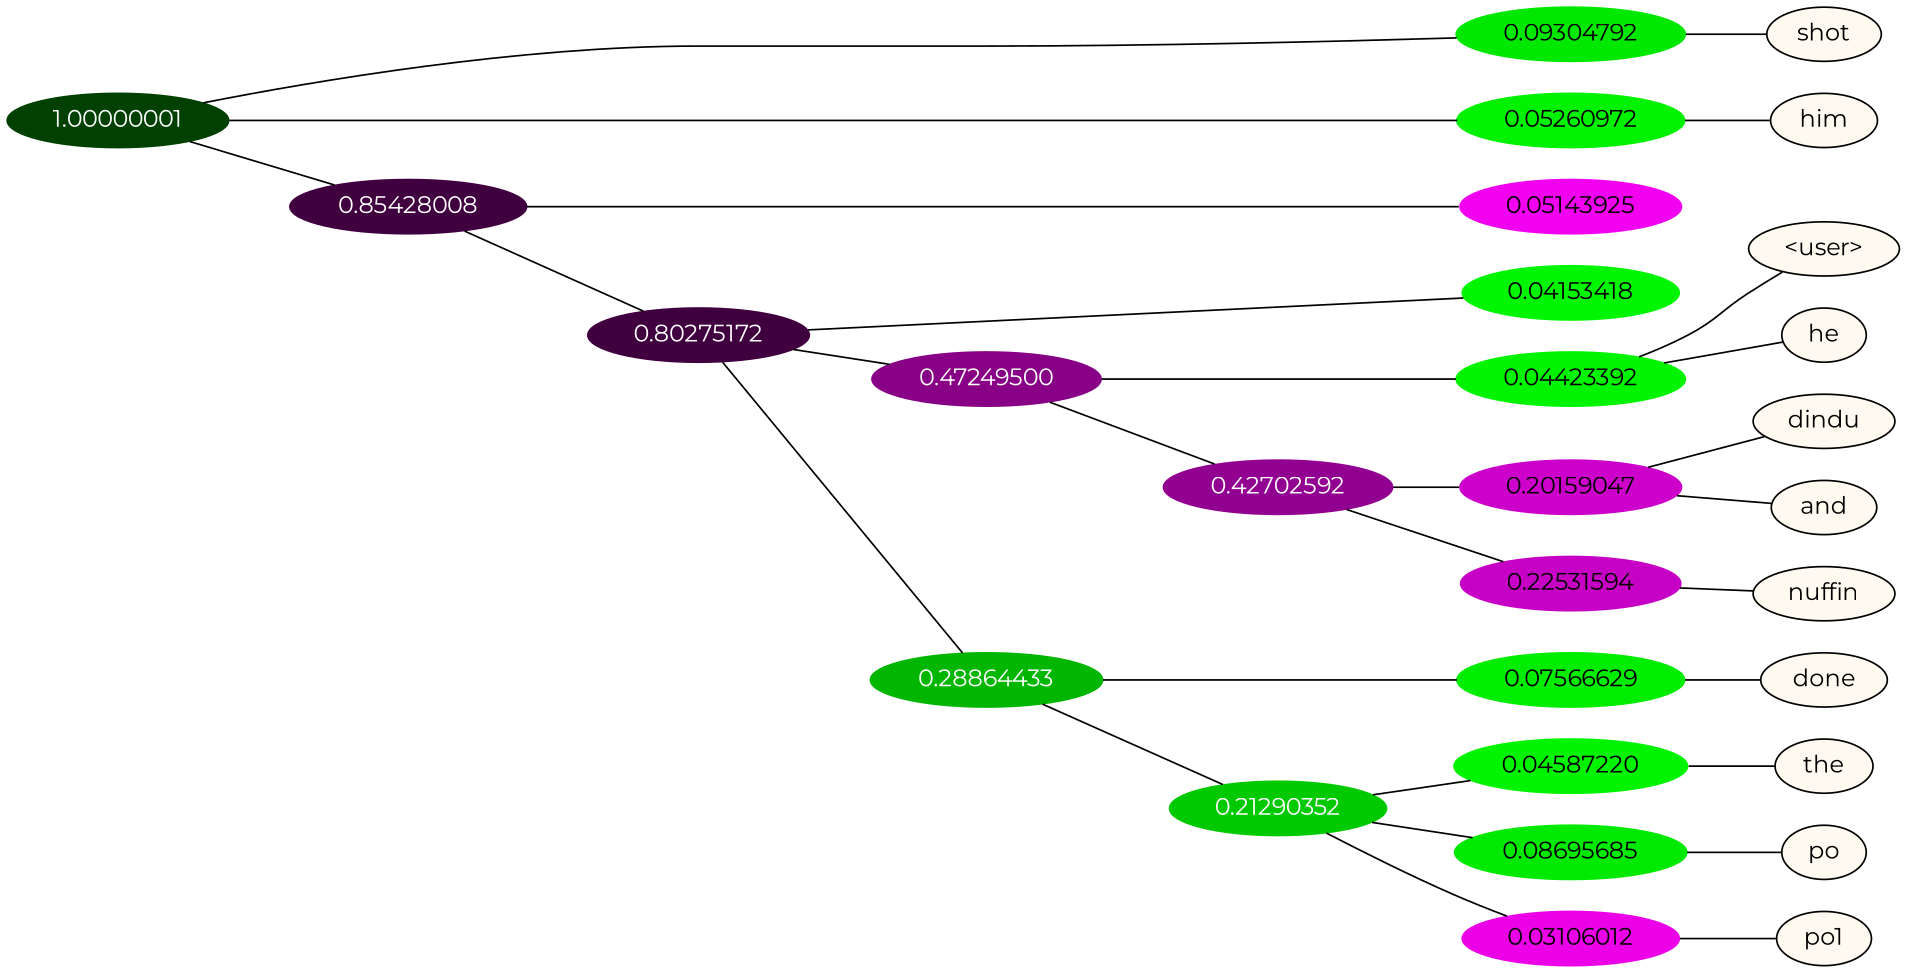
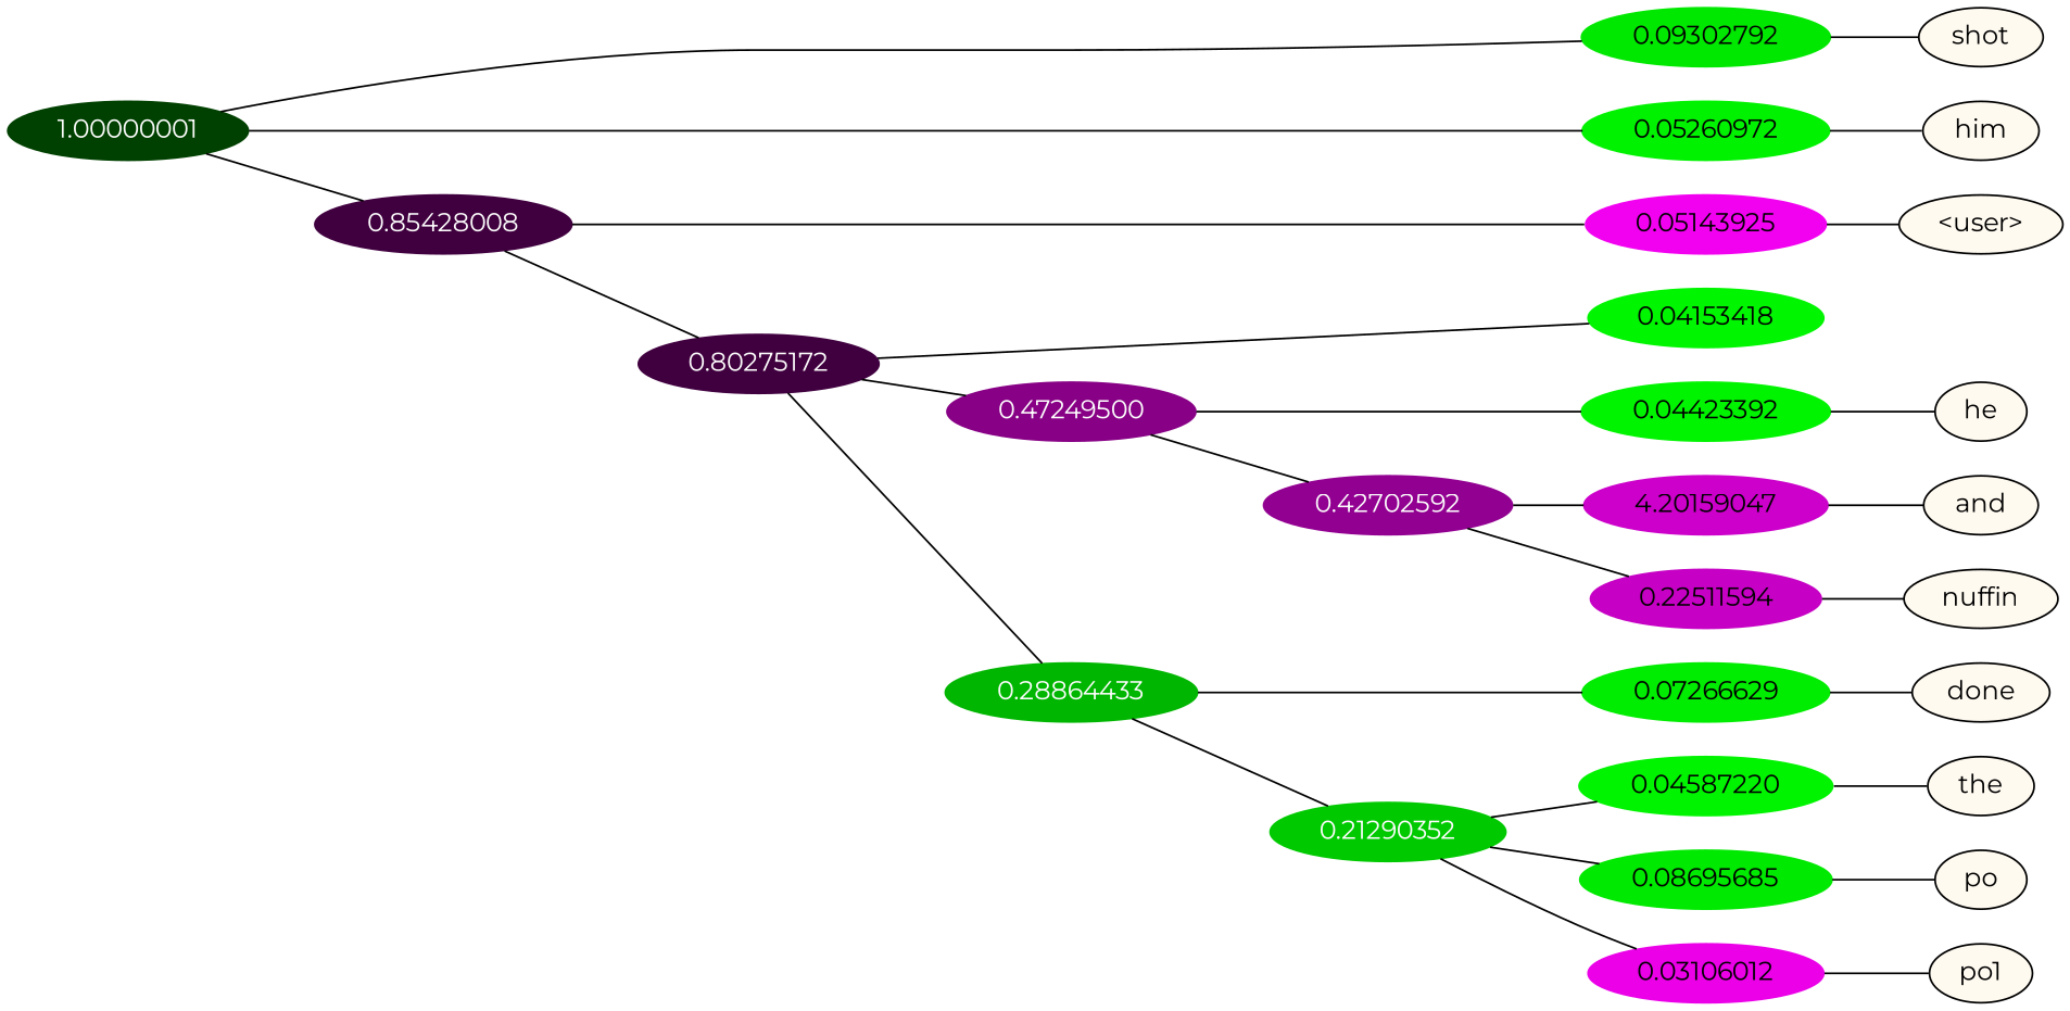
  graph {
    fontname=Montserrat
    rankdir=LR
    node [color=black fontname=Montserrat format=png nodesep=0.001 ordering=out overlap_scaling=0.01 ranksep=0.001 style=filled]
    edge [fontname=Montserrat]
    n1 [fillcolor=floralwhite height=0.15 label="\<user\>" style="filled,solid" width=0.15]
    n2 [fillcolor=floralwhite height=0.15 label=he style="filled,solid" width=0.15]
-   n3 [fillcolor=floralwhite height=0.15 label=dindu style="filled,solid" width=0.15]
    n4 [fillcolor=floralwhite height=0.15 label=nuffin style="filled,solid" width=0.15]
    n5 [fillcolor=floralwhite height=0.15 label=and style="filled,solid" width=0.15]
    n6 [fillcolor=floralwhite height=0.15 label=the style="filled,solid" width=0.15]
    n7 [fillcolor=floralwhite height=0.15 label=po style="filled,solid" width=0.15]
    n8 [fillcolor=floralwhite height=0.15 label=po1 style="filled,solid" width=0.15]
    n9 [fillcolor=floralwhite height=0.15 label=done style="filled,solid" width=0.15]
    n10 [fillcolor=floralwhite height=0.15 label=shot style="filled,solid" width=0.15]
    n11 [fillcolor=floralwhite height=0.15 label=him style="filled,solid" width=0.15]
    n12 [color="0.835 1.000 0.949" fontcolor=black height=0.15 label=0.05143925 width=0.15]
    n13 [color="0.334 1.000 0.955" fontcolor=black height=0.15 label=0.04423392 width=0.15]
-   n14 [color="0.835 1.000 0.798" fontcolor=black height=0.15 label=0.20159047 width=0.15]
-   n15 [color="0.835 1.000 0.775" fontcolor=black height=0.15 label=0.22531594 width=0.15]
+   n14 [color="0.835 1.000 0.798" fontcolor=black height=0.15 label=4.20159047 width=0.15]
+   n15 [color="0.835 1.000 0.775" fontcolor=black height=0.15 label=0.22511594 width=0.15]
    n16 [color="0.334 1.000 0.958" fontcolor=black height=0.15 label=0.04153418 width=0.15]
    n17 [color="0.334 1.000 0.954" fontcolor=black height=0.15 label=0.04587220 width=0.15]
    n18 [color="0.334 1.000 0.914" fontcolor=black height=0.15 label=0.08695685 width=0.15]
    n19 [color="0.835 1.000 0.919" fontcolor=black height=0.15 label=0.03106012 width=0.15]
-   n20 [color="0.334 1.000 0.924" fontcolor=black height=0.15 label=0.07566629 width=0.15]
-   n21 [color="0.334 1.000 0.907" fontcolor=black height=0.15 label=0.09304792 width=0.15]
+   n20 [color="0.334 1.000 0.924" fontcolor=black height=0.15 label=0.07266629 width=0.15]
+   n21 [color="0.334 1.000 0.907" fontcolor=black height=0.15 label=0.09302792 width=0.15]
    n22 [color="0.334 1.000 0.947" fontcolor=black height=0.15 label=0.05260972 width=0.15]
    n23 [color="0.334 1.000 0.250" fontcolor=grey99 height=0.15 label=1.00000001 width=0.15]
    n24 [color="0.835 1.000 0.250" fontcolor=grey99 height=0.15 label=0.85428008 width=0.15]
    n25 [color="0.835 1.000 0.250" fontcolor=grey99 height=0.15 label=0.80275172 width=0.15]
    n26 [color="0.835 1.000 0.528" fontcolor=grey99 height=0.15 label=0.47249500 width=0.15]
    n27 [color="0.334 1.000 0.711" fontcolor=grey99 height=0.15 label=0.28864433 width=0.15]
    n28 [color="0.835 1.000 0.573" fontcolor=grey99 height=0.15 label=0.42702592 width=0.15]
    n29 [color="0.334 1.000 0.787" fontcolor=grey99 height=0.15 label=0.21290352 width=0.15]
    subgraph sub_1 {
      rank=same
      n1
      n2
-     n3
      n4
      n5
      n6
      n7
      n8
      n9
      n10
      n11
    }
    subgraph sub_2 {
      rank=same
      n12
      n13
      n14
      n15
      n16
      n17
      n18
      n19
      n20
      n21
      n22
    }
-   n13 -- n1
+   n12 -- n1
    n13 -- n2
-   n14 -- n3
    n14 -- n5
    n15 -- n4
    n17 -- n6
    n18 -- n7
    n19 -- n8
    n20 -- n9
    n21 -- n10
    n22 -- n11
    n23 -- n21
    n23 -- n22
    n23 -- n24
    n24 -- n12
    n24 -- n25
    n25 -- n16
    n25 -- n26
    n25 -- n27
    n26 -- n13
    n26 -- n28
    n27 -- n20
    n27 -- n29
    n28 -- n14
    n28 -- n15
    n29 -- n17
    n29 -- n18
    n29 -- n19
  }
